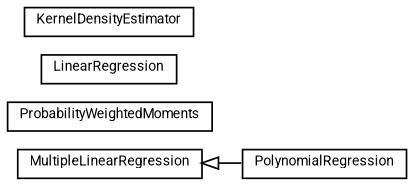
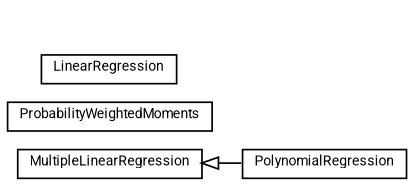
  digraph {
    nodesep=0.15
    rankdir=LR
    ranksep=0.25
    node [fontcolor=black fontname=Roboto fontsize=8 margin=0 shape=plaintext]
    n1 [height=0 label=<<table title="de.lmu.ifi.dbs.elki.math.statistics.PolynomialRegression" border="0" cellborder="1" cellspacing="0" cellpadding="2" href="PolynomialRegression.html" target="_parent"> 		<tr><td><table border="0" cellspacing="0" cellpadding="1"> 		<tr><td align="center" balign="center"> <font face="Roboto">PolynomialRegression</font> </td></tr> 		</table></td></tr> 		</table>> width=0]
    n2 [height=0 label=<<table title="de.lmu.ifi.dbs.elki.math.statistics.ProbabilityWeightedMoments" border="0" cellborder="1" cellspacing="0" cellpadding="2" href="ProbabilityWeightedMoments.html" target="_parent"> 		<tr><td><table border="0" cellspacing="0" cellpadding="1"> 		<tr><td align="center" balign="center"> <font face="Roboto">ProbabilityWeightedMoments</font> </td></tr> 		</table></td></tr> 		</table>> width=0]
    n3 [height=0 label=<<table title="de.lmu.ifi.dbs.elki.math.statistics.LinearRegression" border="0" cellborder="1" cellspacing="0" cellpadding="2" href="LinearRegression.html" target="_parent"> 		<tr><td><table border="0" cellspacing="0" cellpadding="1"> 		<tr><td align="center" balign="center"> <font face="Roboto">LinearRegression</font> </td></tr> 		</table></td></tr> 		</table>> width=0]
    n4 [height=0 label=<<table title="de.lmu.ifi.dbs.elki.math.statistics.MultipleLinearRegression" border="0" cellborder="1" cellspacing="0" cellpadding="2" href="MultipleLinearRegression.html" target="_parent"> 		<tr><td><table border="0" cellspacing="0" cellpadding="1"> 		<tr><td align="center" balign="center"> <font face="Roboto">MultipleLinearRegression</font> </td></tr> 		</table></td></tr> 		</table>> width=0]
-   n5 [height=0 label=<<table title="de.lmu.ifi.dbs.elki.math.statistics.KernelDensityEstimator" border="0" cellborder="1" cellspacing="0" cellpadding="2" href="KernelDensityEstimator.html" target="_parent"> 		<tr><td><table border="0" cellspacing="0" cellpadding="1"> 		<tr><td align="center" balign="center"> <font face="Roboto">KernelDensityEstimator</font> </td></tr> 		</table></td></tr> 		</table>> width=0]
    n4 -> n1 [arrowtail=empty color=black dir=back fontname=Roboto fontsize=7 labelfontname=Roboto labelfontsize=7 weight=10]
  }
